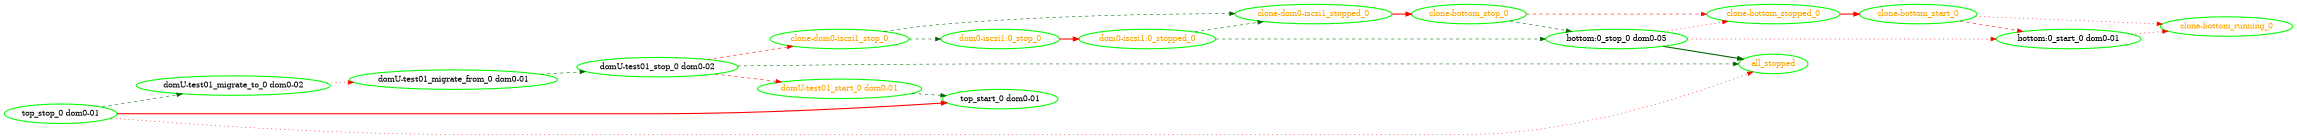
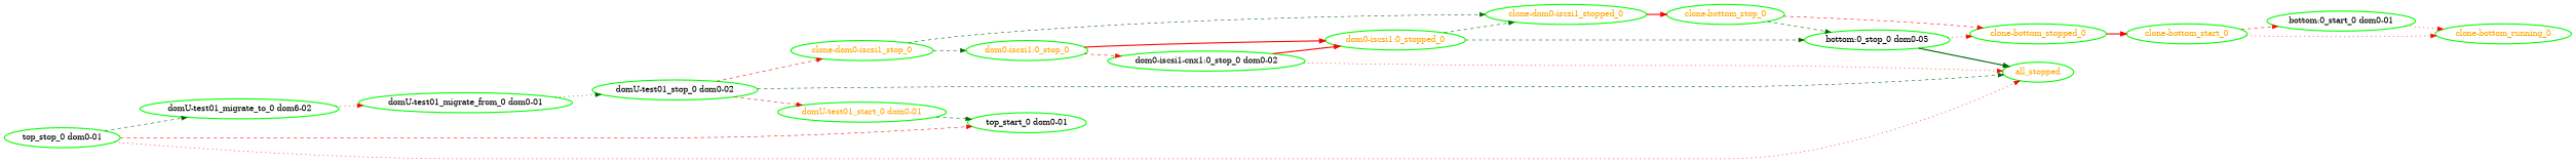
  digraph {
    rankdir=LR
    node [color=green fontcolor=orange style=bold]
    edge [color=red style=dashed]
    "bottom:0_start_0 dom0-01" [fontcolor=black]
    "clone-bottom_running_0"
    n3 [fontcolor=black label="bottom:0_stop_0 dom0-05"]
    all_stopped
    "clone-bottom_stopped_0"
    "clone-bottom_start_0"
    "clone-bottom_stop_0"
    "clone-dom0-iscsi1_stop_0"
    "clone-dom0-iscsi1_stopped_0"
    "dom0-iscsi1:0_stop_0"
+   "dom0-iscsi1-cnx1:0_stop_0 dom0-02" [fontcolor=black]
    "dom0-iscsi1:0_stopped_0"
    "domU-test01_migrate_from_0 dom0-01" [fontcolor=black]
    "domU-test01_stop_0 dom0-02" [fontcolor=black]
    "domU-test01_start_0 dom0-01"
    "top_start_0 dom0-01" [fontcolor=black]
-   "domU-test01_migrate_to_0 dom0-02" [fontcolor=black]
+   "domU-test01_migrate_to_0 dom0-02" [fontcolor=black label="domU-test01_migrate_to_0 dom6-02"]
    "top_stop_0 dom0-01" [fontcolor=black]
    "bottom:0_start_0 dom0-01" -> "clone-bottom_running_0" [style=dotted]
-   n3 -> "bottom:0_start_0 dom0-01" [style=dotted]
    n3 -> all_stopped [color=darkgreen style=bold]
    n3 -> "clone-bottom_stopped_0" [style=dotted]
    "clone-bottom_stopped_0" -> "clone-bottom_start_0" [style=bold]
    "clone-bottom_start_0" -> "bottom:0_start_0 dom0-01"
    "clone-bottom_start_0" -> "clone-bottom_running_0" [style=dotted]
    "clone-bottom_stop_0" -> n3 [color=darkgreen]
    "clone-bottom_stop_0" -> "clone-bottom_stopped_0"
    "clone-dom0-iscsi1_stop_0" -> "clone-dom0-iscsi1_stopped_0" [color=darkgreen]
    "clone-dom0-iscsi1_stop_0" -> "dom0-iscsi1:0_stop_0" [color=darkgreen]
    "clone-dom0-iscsi1_stopped_0" -> "clone-bottom_stop_0" [style=bold]
+   "dom0-iscsi1:0_stop_0" -> "dom0-iscsi1-cnx1:0_stop_0 dom0-02"
    "dom0-iscsi1:0_stop_0" -> "dom0-iscsi1:0_stopped_0" [style=bold]
+   "dom0-iscsi1-cnx1:0_stop_0 dom0-02" -> all_stopped [style=dotted]
+   "dom0-iscsi1-cnx1:0_stop_0 dom0-02" -> "dom0-iscsi1:0_stopped_0" [style=bold]
    "dom0-iscsi1:0_stopped_0" -> n3 [color=darkgreen]
    "dom0-iscsi1:0_stopped_0" -> "clone-dom0-iscsi1_stopped_0" [color=darkgreen]
-   "domU-test01_migrate_from_0 dom0-01" -> "domU-test01_stop_0 dom0-02" [color=darkgreen]
+   "domU-test01_migrate_from_0 dom0-01" -> "domU-test01_stop_0 dom0-02" [color=darkgreen style=dotted]
    "domU-test01_stop_0 dom0-02" -> all_stopped [color=darkgreen]
    "domU-test01_stop_0 dom0-02" -> "clone-dom0-iscsi1_stop_0"
    "domU-test01_stop_0 dom0-02" -> "domU-test01_start_0 dom0-01"
    "domU-test01_start_0 dom0-01" -> "top_start_0 dom0-01" [color=darkgreen]
    "domU-test01_migrate_to_0 dom0-02" -> "domU-test01_migrate_from_0 dom0-01" [style=dotted]
    "top_stop_0 dom0-01" -> all_stopped [style=dotted]
-   "top_stop_0 dom0-01" -> "top_start_0 dom0-01" [style=bold]
+   "top_stop_0 dom0-01" -> "top_start_0 dom0-01"
    "top_stop_0 dom0-01" -> "domU-test01_migrate_to_0 dom0-02" [color=darkgreen]
  }
